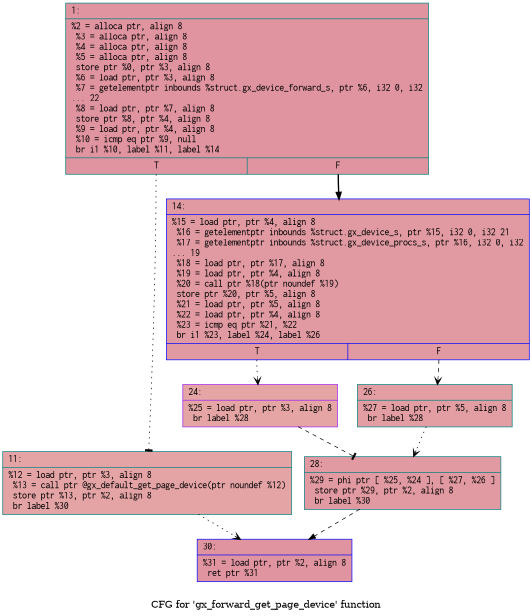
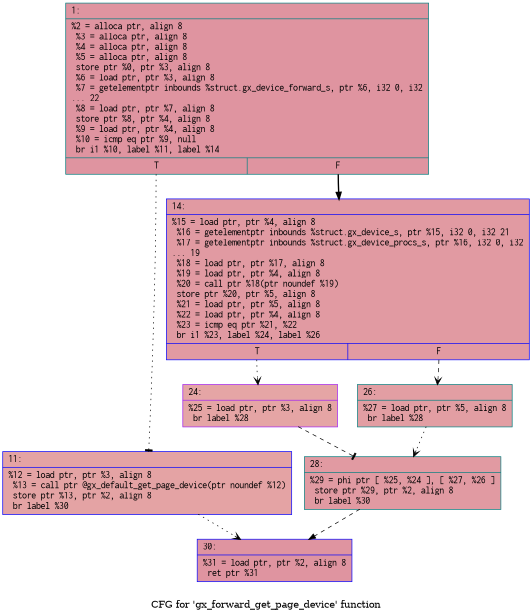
  digraph {
    label="CFG for 'gx_forward_get_page_device' function"
    node [color=teal fillcolor="#b70d2870" fontname=Courier shape=record style=filled]
    edge [style=dotted arrowhead=vee]
    n1 [label="{1:\l|  %2 = alloca ptr, align 8\l  %3 = alloca ptr, align 8\l  %4 = alloca ptr, align 8\l  %5 = alloca ptr, align 8\l  store ptr %0, ptr %3, align 8\l  %6 = load ptr, ptr %3, align 8\l  %7 = getelementptr inbounds %struct.gx_device_forward_s, ptr %6, i32 0, i32\l... 22\l  %8 = load ptr, ptr %7, align 8\l  store ptr %8, ptr %4, align 8\l  %9 = load ptr, ptr %4, align 8\l  %10 = icmp eq ptr %9, null\l  br i1 %10, label %11, label %14\l|{<s0>T|<s1>F}}"]
-   n2 [fillcolor="#c32e3170" label="{11:\l|  %12 = load ptr, ptr %3, align 8\l  %13 = call ptr @gx_default_get_page_device(ptr noundef %12)\l  store ptr %13, ptr %2, align 8\l  br label %30\l}"]
+   n2 [color=blue fillcolor="#c32e3170" label="{11:\l|  %12 = load ptr, ptr %3, align 8\l  %13 = call ptr @gx_default_get_page_device(ptr noundef %12)\l  store ptr %13, ptr %2, align 8\l  br label %30\l}"]
    n3 [color=blue fillcolor="#bb1b2c70" label="{14:\l|  %15 = load ptr, ptr %4, align 8\l  %16 = getelementptr inbounds %struct.gx_device_s, ptr %15, i32 0, i32 21\l  %17 = getelementptr inbounds %struct.gx_device_procs_s, ptr %16, i32 0, i32\l... 19\l  %18 = load ptr, ptr %17, align 8\l  %19 = load ptr, ptr %4, align 8\l  %20 = call ptr %18(ptr noundef %19)\l  store ptr %20, ptr %5, align 8\l  %21 = load ptr, ptr %5, align 8\l  %22 = load ptr, ptr %4, align 8\l  %23 = icmp eq ptr %21, %22\l  br i1 %23, label %24, label %26\l|{<s0>T|<s1>F}}"]
    n4 [color=blue label="{30:\l|  %31 = load ptr, ptr %2, align 8\l  ret ptr %31\l}"]
    n5 [color=purple fillcolor="#c5333470" label="{24:\l|  %25 = load ptr, ptr %3, align 8\l  br label %28\l}"]
    n6 [fillcolor="#be242e70" label="{26:\l|  %27 = load ptr, ptr %5, align 8\l  br label %28\l}"]
    n7 [fillcolor="#bb1b2c70" label="{28:\l|  %29 = phi ptr [ %25, %24 ], [ %27, %26 ]\l  store ptr %29, ptr %2, align 8\l  br label %30\l}"]
    n1 -> n2 [tailport=s0 arrowhead=tee]
    n1 -> n3 [tailport=s1 style=bold arrowhead=normal]
    n2 -> n4
    n3 -> n5 [tailport=s0]
    n3 -> n6 [tailport=s1 style=dashed]
    n5 -> n7 [style=dashed arrowhead=tee]
    n6 -> n7
    n7 -> n4 [style=dashed arrowhead=normal]
  }
